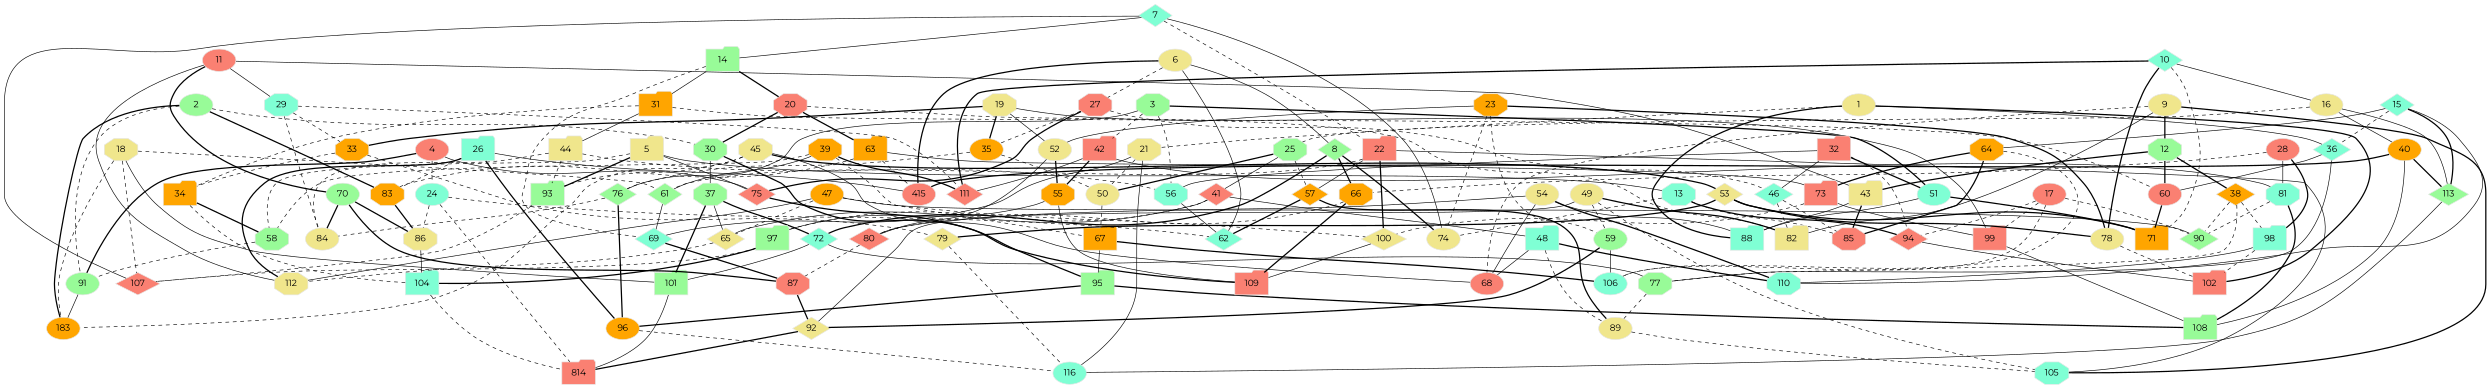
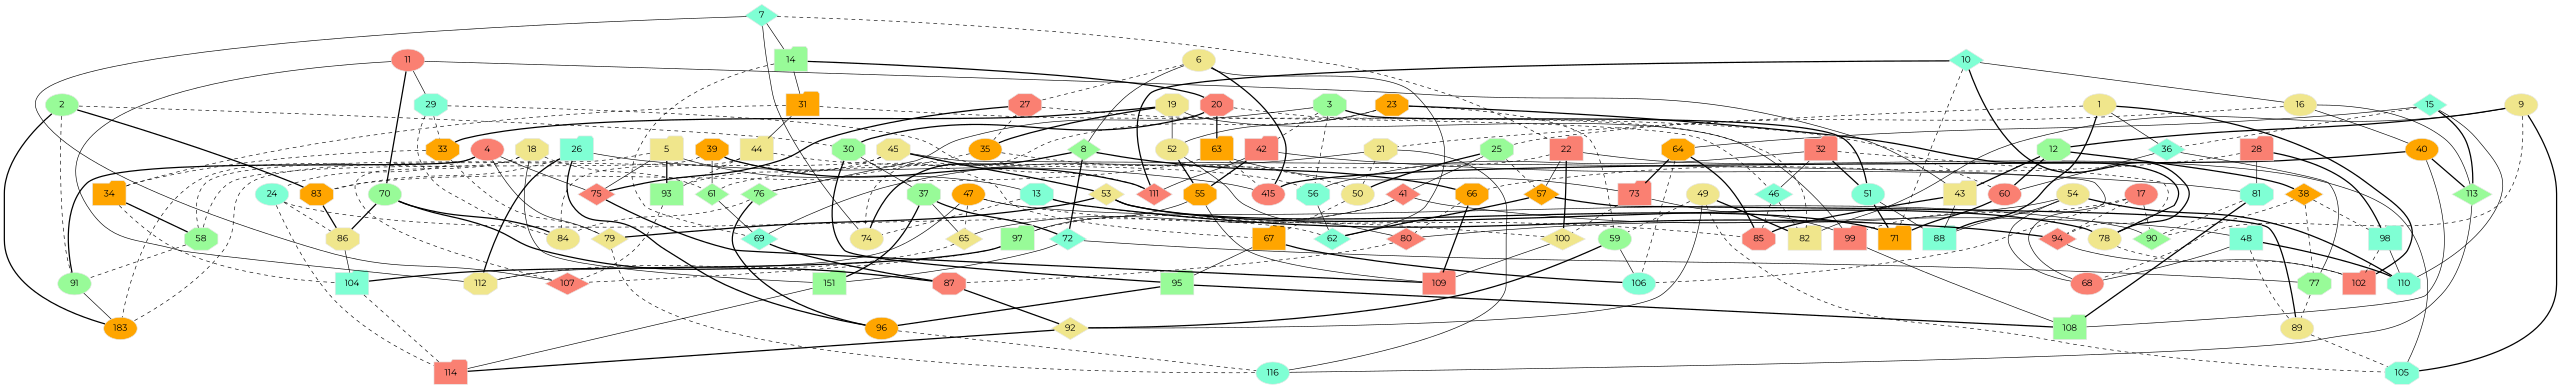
  graph {
    fontname=Montserrat
    node [color=gray90 fillcolor=khaki fontname=Montserrat shape=ellipse style=filled]
    edge [fontname=Montserrat style=dashed]
    21 [shape=octagon]
    1
    36 [fillcolor=aquamarine shape=diamond]
    88 [fillcolor=aquamarine shape=folder]
    102 [fillcolor=salmon shape=folder]
    69 [fillcolor=aquamarine shape=diamond]
    50
    116 [fillcolor=aquamarine]
    60 [fillcolor=salmon]
    77 [fillcolor=palegreen shape=octagon]
    2 [fillcolor=palegreen]
    30 [fillcolor=palegreen shape=octagon]
    83 [fillcolor=orange shape=octagon]
    91 [fillcolor=palegreen]
    n15 [fillcolor=orange label=183]
    37 [fillcolor=palegreen shape=octagon]
    95 [fillcolor=palegreen shape=folder]
    86 [shape=octagon]
    3 [fillcolor=palegreen shape=octagon]
    42 [fillcolor=salmon shape=folder]
    51 [fillcolor=aquamarine]
    56 [fillcolor=aquamarine shape=octagon]
    76 [fillcolor=palegreen shape=diamond]
    111 [fillcolor=salmon shape=diamond]
    81 [fillcolor=aquamarine shape=octagon]
    55 [fillcolor=orange shape=octagon]
    71 [fillcolor=orange shape=folder]
    62 [fillcolor=aquamarine shape=diamond]
    96 [fillcolor=orange]
    84
    4 [fillcolor=salmon]
    24 [fillcolor=aquamarine]
    75 [fillcolor=salmon shape=diamond]
    79 [shape=diamond]
-   114 [fillcolor=salmon shape=folder label=814]
+   114 [fillcolor=salmon shape=folder]
    109 [fillcolor=salmon shape=folder]
    5 [shape=folder]
    13 [fillcolor=aquamarine shape=octagon]
    58 [fillcolor=palegreen shape=octagon]
    93 [fillcolor=palegreen shape=folder]
    74
    85 [fillcolor=salmon shape=octagon]
    94 [fillcolor=salmon shape=diamond]
    107 [fillcolor=salmon shape=diamond]
    8 [fillcolor=palegreen shape=diamond]
    6
    27 [fillcolor=salmon shape=octagon]
    n48 [fillcolor=salmon label=415]
    66 [fillcolor=orange shape=octagon]
    72 [fillcolor=aquamarine shape=diamond]
    35 [fillcolor=orange]
    46 [fillcolor=aquamarine shape=diamond]
    7 [fillcolor=aquamarine shape=diamond]
    14 [fillcolor=palegreen shape=folder]
    22 [fillcolor=salmon shape=folder]
    20 [fillcolor=salmon shape=octagon]
    31 [fillcolor=orange shape=folder]
    105 [fillcolor=aquamarine shape=octagon]
    61 [fillcolor=palegreen shape=diamond]
    100 [shape=diamond]
    57 [fillcolor=orange shape=diamond]
    80 [fillcolor=salmon shape=diamond]
-   101 [fillcolor=palegreen shape=folder]
+   101 [fillcolor=palegreen shape=folder label=151]
    12 [fillcolor=palegreen shape=octagon]
    9
    68 [fillcolor=salmon]
    82 [shape=folder]
    43 [shape=folder]
    38 [fillcolor=orange shape=diamond]
    10 [fillcolor=aquamarine shape=diamond]
    16
    78
    113 [fillcolor=palegreen shape=diamond]
    25 [fillcolor=palegreen shape=octagon]
    40 [fillcolor=orange]
    11 [fillcolor=salmon]
    29 [fillcolor=aquamarine shape=octagon]
    70 [fillcolor=palegreen]
    112 [shape=octagon]
    33 [fillcolor=orange shape=octagon]
    87 [fillcolor=salmon shape=octagon]
    90 [fillcolor=palegreen shape=diamond]
    98 [fillcolor=aquamarine shape=folder]
    63 [fillcolor=orange shape=folder]
    34 [fillcolor=orange shape=folder]
    44 [shape=folder]
    15 [fillcolor=aquamarine shape=diamond]
    64 [fillcolor=orange shape=octagon]
    110 [fillcolor=aquamarine shape=octagon]
    106 [fillcolor=aquamarine]
    73 [fillcolor=salmon shape=folder]
    41 [fillcolor=salmon shape=diamond]
    108 [fillcolor=palegreen shape=folder]
    17 [fillcolor=salmon]
    99 [fillcolor=salmon shape=folder]
    18 [shape=octagon]
    19 [shape=octagon]
    52
    67 [fillcolor=orange shape=folder]
    23 [fillcolor=orange shape=octagon]
    59 [fillcolor=palegreen]
    92 [shape=diamond]
    104 [fillcolor=aquamarine shape=folder]
    65 [shape=diamond]
    48 [fillcolor=aquamarine shape=folder]
    97 [fillcolor=palegreen shape=folder]
    89
    26 [fillcolor=aquamarine shape=folder]
-   28 [fillcolor=salmon]
+   28 [fillcolor=salmon shape=folder]
    32 [fillcolor=salmon shape=folder]
    39 [fillcolor=orange shape=octagon]
    45 [shape=octagon]
    53 [shape=diamond]
    47 [fillcolor=orange]
    49
    54
    21 -- 69 [style=solid]
    21 -- 50
    21 -- 116 [style=solid]
    1 -- 21
    1 -- 36 [style=solid]
    1 -- 88 [style=bold]
    1 -- 102 [style=bold]
    36 -- 60 [style=solid]
    36 -- 77 [style=solid]
    69 -- 87 [style=bold]
    50 -- 67
    60 -- 71 [style=bold]
    77 -- 89
    2 -- 30
    2 -- 83 [style=bold]
    2 -- 91
    2 -- n15 [style=bold]
    30 -- 37 [style=solid]
    30 -- 95 [style=bold]
    83 -- 86 [style=bold]
    91 -- n15 [style=solid]
    37 -- 72 [style=bold]
    37 -- 101 [style=bold]
    37 -- 65 [style=solid]
    95 -- 96 [style=bold]
    95 -- 108 [style=bold]
    86 -- 104 [style=solid]
    3 -- 42
    3 -- 51 [style=bold]
    3 -- 56
    3 -- 76 [style=solid]
    42 -- 111 [style=solid]
    42 -- 81 [style=solid]
    42 -- 55 [style=bold]
    51 -- 88 [style=solid]
    51 -- 71 [style=bold]
    56 -- 62 [style=solid]
    76 -- 96 [style=bold]
    76 -- 84
    81 -- 90
    81 -- 108 [style=bold]
    55 -- 109 [style=solid]
    55 -- 97 [style=solid]
    96 -- 116
    4 -- 91 [style=bold]
    4 -- 24
    4 -- 75 [style=solid]
+   4 -- 79 [style=solid]
    24 -- 86
    24 -- 62
    24 -- 114
    75 -- 109 [style=bold]
    79 -- 116
    5 -- 75 [style=solid]
    5 -- 13 [style=solid]
    5 -- 58
    5 -- 93 [style=bold]
    13 -- 74
    13 -- 85
    13 -- 94 [style=bold]
    58 -- 91
    93 -- 107
    94 -- 102 [style=solid]
    8 -- 74 [style=bold]
    8 -- 66 [style=bold]
    8 -- 72 [style=bold]
    6 -- 62 [style=solid]
    6 -- 8 [style=solid]
    6 -- 27
    6 -- n48 [style=bold]
    27 -- 75 [style=bold]
    27 -- 35
    27 -- 46
    66 -- 109 [style=bold]
    66 -- 80
    72 -- 77 [style=solid]
    72 -- 101 [style=solid]
    35 -- 50
    35 -- 76
    46 -- 85
    46 -- 82
    7 -- 74 [style=solid]
    7 -- 107 [style=solid]
    7 -- 14 [style=solid]
    7 -- 22
    14 -- 69
    14 -- 20 [style=bold]
    14 -- 31 [style=solid]
    22 -- 105 [style=solid]
    22 -- 61
    22 -- 100 [style=bold]
    22 -- 57 [style=solid]
    20 -- 30 [style=bold]
    20 -- 82
    20 -- 63 [style=bold]
    31 -- 60
    31 -- 34
    31 -- 44 [style=solid]
    61 -- 69 [style=solid]
    100 -- 109 [style=solid]
    57 -- 62 [style=bold]
    57 -- 89 [style=bold]
    80 -- 87
    101 -- 114 [style=solid]
    12 -- 60 [style=bold]
    12 -- 43 [style=bold]
    12 -- 38 [style=bold]
    9 -- 105 [style=bold]
    9 -- 12 [style=bold]
    9 -- 68
    9 -- 82 [style=solid]
    43 -- 88 [style=solid]
    43 -- 85 [style=bold]
    38 -- 77
    38 -- 90
    38 -- 98
    10 -- 111 [style=bold]
    10 -- 71
    10 -- 16 [style=solid]
    10 -- 78 [style=bold]
    16 -- 113 [style=solid]
    16 -- 25
    16 -- 40 [style=solid]
    78 -- 102
    113 -- 116 [style=solid]
    25 -- 50 [style=bold]
    25 -- 57
    25 -- 41 [style=solid]
    40 -- n48 [style=bold]
    40 -- 113 [style=bold]
    40 -- 108 [style=solid]
    11 -- 43 [style=solid]
    11 -- 29 [style=solid]
    11 -- 70 [style=bold]
    11 -- 112 [style=solid]
    29 -- 111
    29 -- 84
    29 -- 33
    70 -- 86 [style=bold]
    70 -- 84 [style=bold]
    70 -- 87 [style=bold]
    33 -- 79
    33 -- 34
    87 -- 92 [style=bold]
    98 -- 102
    98 -- 110 [style=solid]
    63 -- 83
    63 -- n48
    63 -- 73 [style=solid]
    34 -- 58 [style=bold]
    34 -- 104
    44 -- 56
    44 -- 84
    44 -- 93
    15 -- 36
    15 -- 113 [style=bold]
    15 -- 64 [style=solid]
    15 -- 110 [style=solid]
    64 -- 85 [style=bold]
    64 -- 106
    64 -- 73 [style=bold]
    73 -- 100
    73 -- 99 [style=solid]
    41 -- 65 [style=solid]
    41 -- 48 [style=solid]
    41 -- 97
    17 -- 94
    17 -- 90
    17 -- 106
    17 -- 99
    99 -- 108 [style=solid]
    18 -- n15
    18 -- 107
    18 -- 61
    18 -- 101 [style=solid]
    19 -- 35 [style=bold]
    19 -- 33 [style=bold]
    19 -- 99 [style=solid]
    19 -- 52 [style=solid]
    52 -- 55 [style=bold]
    52 -- 80 [style=solid]
    67 -- 95 [style=solid]
    67 -- 106 [style=bold]
    23 -- 74
    23 -- 78 [style=bold]
    23 -- 52 [style=solid]
    23 -- 59
    59 -- 106 [style=solid]
    59 -- 92 [style=bold]
    92 -- 114 [style=bold]
    104 -- 114
    65 -- 112
    48 -- 68 [style=solid]
    48 -- 110 [style=bold]
    48 -- 89
    97 -- 107
    97 -- 104 [style=bold]
    89 -- 105
    26 -- 83
    26 -- 96 [style=bold]
    26 -- n48 [style=solid]
    26 -- 112 [style=bold]
    28 -- 81 [style=solid]
    28 -- 66
    28 -- 98 [style=bold]
    32 -- 51 [style=bold]
    32 -- 56 [style=solid]
    32 -- 94
    32 -- 46 [style=solid]
    39 -- 111 [style=bold]
    39 -- 58
    39 -- 61 [style=solid]
    39 -- 67
    45 -- n15
    45 -- 93
    45 -- 68 [style=solid]
    45 -- 53 [style=bold]
    53 -- 71 [style=bold]
    53 -- 79 [style=bold]
    53 -- 78 [style=bold]
    47 -- 100
    47 -- 112 [style=solid]
    47 -- 90 [style=solid]
    47 -- 65
    49 -- 105
    49 -- 82 [style=bold]
    49 -- 59
    49 -- 92 [style=solid]
    54 -- 88 [style=solid]
    54 -- 80 [style=solid]
    54 -- 68 [style=solid]
    54 -- 110 [style=bold]
  }
